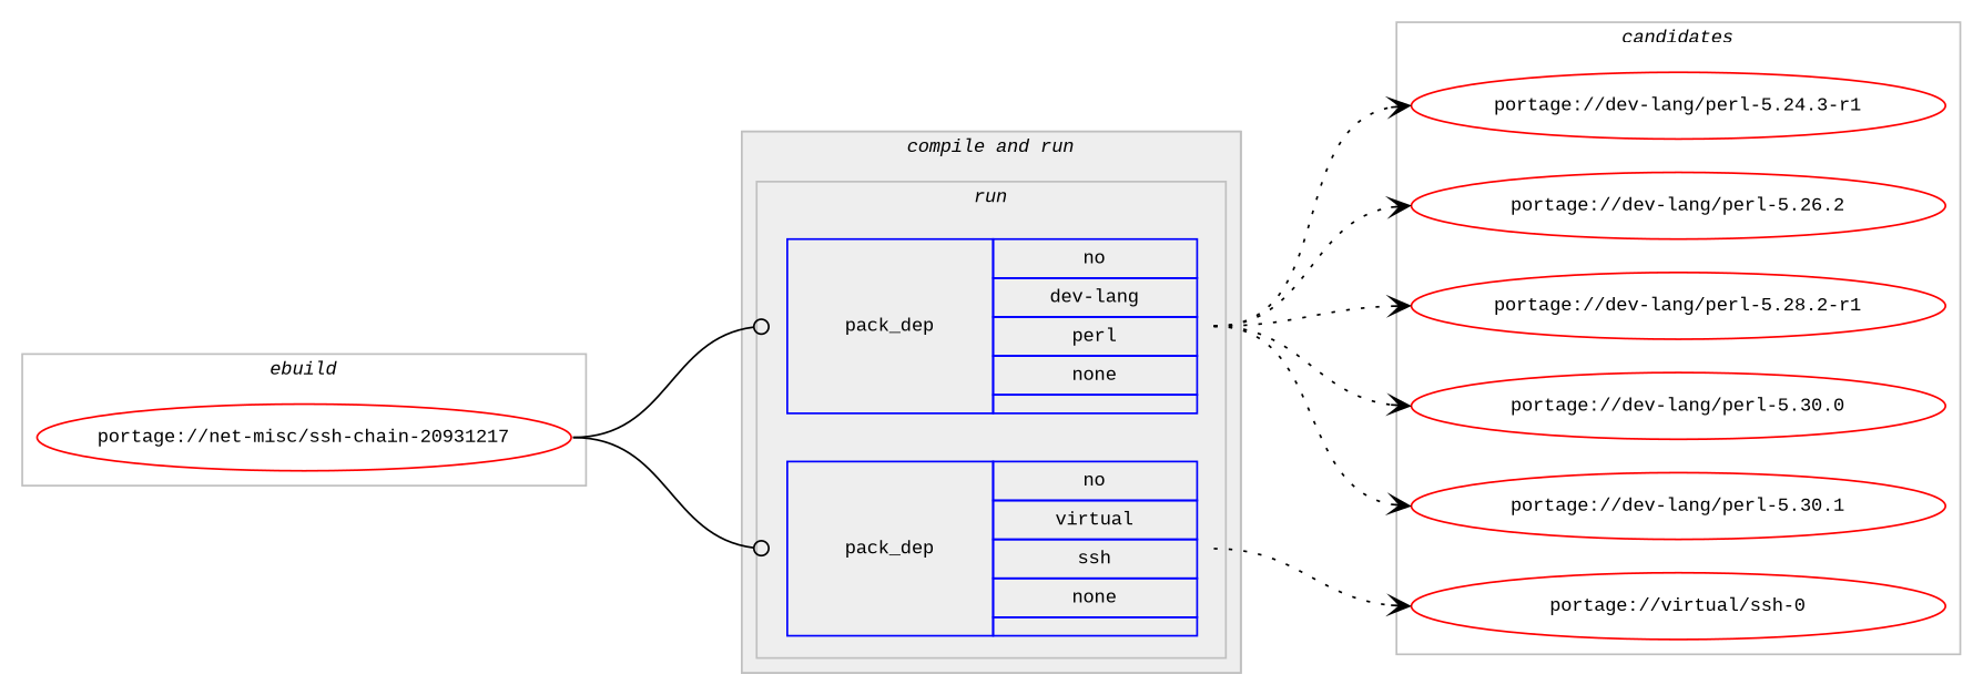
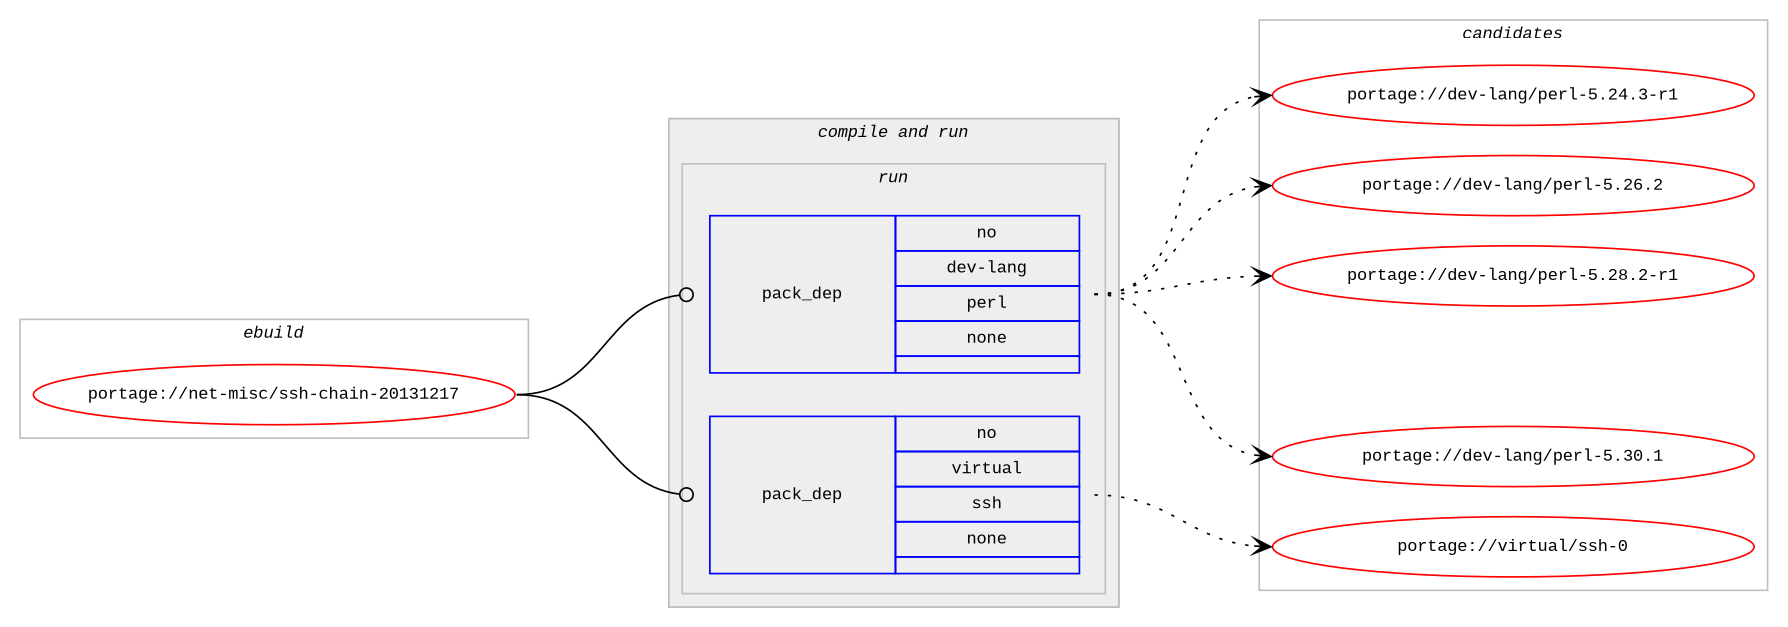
  digraph {
    compound=true
    concentrate=true
    fontname="Liberation Mono"
    fontsize=10
    newrank=true
    rankdir=LR
    ranksep=1.5
    node [color=red fontname="Liberation Mono" fontsize=10]
    edge [arrowhead=vee fontname="Liberation Mono" headport=w style=dotted tailport=e weight=100]
-   n1 [label="portage://net-misc/ssh-chain-20931217" width=4]
+   n1 [label="portage://net-misc/ssh-chain-20131217" width=4]
    n2 [color=blue label=<<TABLE BORDER="0" CELLBORDER="1" CELLSPACING="0" CELLPADDING="4" WIDTH="220"><TR><TD ROWSPAN="6" CELLPADDING="30">pack_dep</TD></TR><TR><TD WIDTH="110">no</TD></TR><TR><TD>dev-lang</TD></TR><TR><TD>perl</TD></TR><TR><TD>none</TD></TR><TR><TD></TD></TR></TABLE>> shape=none]
    n3 [color=blue label=<<TABLE BORDER="0" CELLBORDER="1" CELLSPACING="0" CELLPADDING="4" WIDTH="220"><TR><TD ROWSPAN="6" CELLPADDING="30">pack_dep</TD></TR><TR><TD WIDTH="110">no</TD></TR><TR><TD>virtual</TD></TR><TR><TD>ssh</TD></TR><TR><TD>none</TD></TR><TR><TD></TD></TR></TABLE>> shape=none]
    n4 [label="portage://dev-lang/perl-5.24.3-r1" width=4]
    n5 [label="portage://dev-lang/perl-5.26.2" width=4]
    n6 [label="portage://dev-lang/perl-5.28.2-r1" width=4]
-   n7 [label="portage://dev-lang/perl-5.30.0" width=4]
    n8 [label="portage://dev-lang/perl-5.30.1" width=4]
    n9 [label="portage://virtual/ssh-0" width=4]
    subgraph cluster_1 {
      color=gray
      label=<<i>ebuild</i>>
      rank=same
      n1
    }
    subgraph cluster_2 {
      color=gray
      label=<<i>dependencies</i>>
      subgraph cluster_3 {
        color=gray
        fillcolor="#eeeeee"
        label=<<i>compile</i>>
        style=filled
      }
      subgraph cluster_4 {
        color=gray
        fillcolor="#eeeeee"
        label=<<i>compile and run</i>>
        style=filled
      }
      subgraph cluster_5 {
        color=gray
        fillcolor="#eeeeee"
        label=<<i>run</i>>
        style=filled
        subgraph sub_6 {
          color=gray
          fillcolor="#eeeeee"
          label=<<i>run</i>>
          style=filled
          n2
        }
        subgraph sub_7 {
          color=gray
          fillcolor="#eeeeee"
          label=<<i>run</i>>
          style=filled
          n3
        }
      }
    }
    subgraph cluster_8 {
      color=gray
      label=<<i>candidates</i>>
      rank=same
      subgraph sub_9 {
        color=black
        label=<<i>candidates</i>>
        nodesep=1
        rank=same
        n4
        n5
        n6
-       n7
        n8
      }
      subgraph sub_10 {
        color=black
        label=<<i>candidates</i>>
        nodesep=1
        rank=same
        n9
      }
    }
    n1 -> n2 [arrowhead=odot style=solid weight=20]
    n1 -> n3 [arrowhead=odot style=solid weight=20]
    n2 -> n4
    n2 -> n5
    n2 -> n6
-   n2 -> n7
    n2 -> n8
    n3 -> n9
  }
